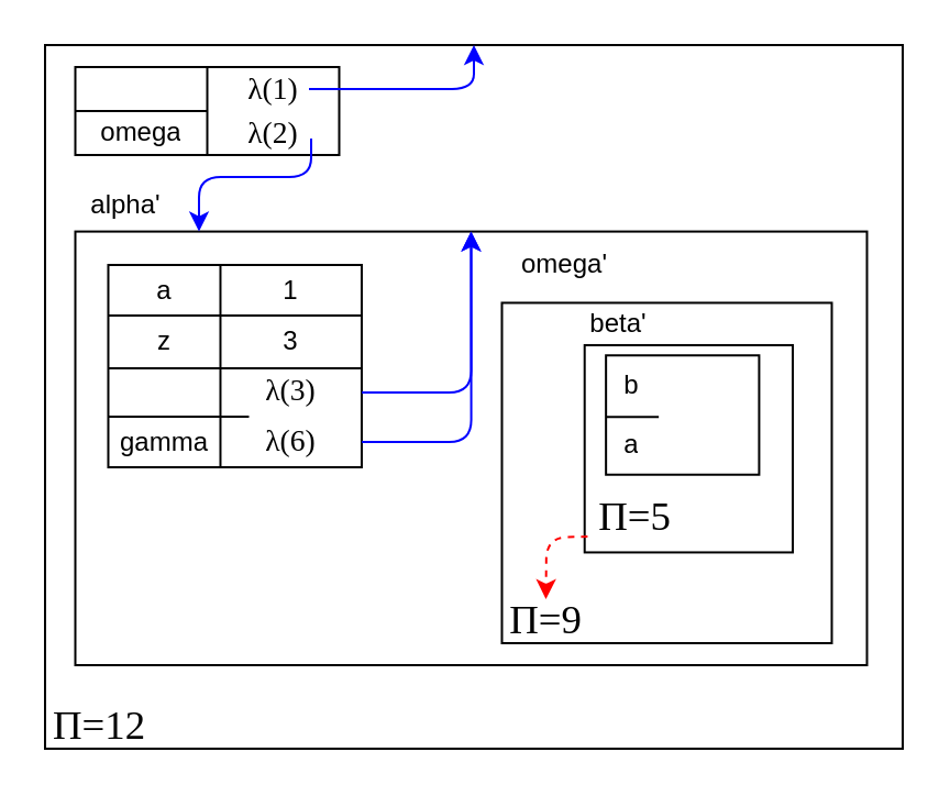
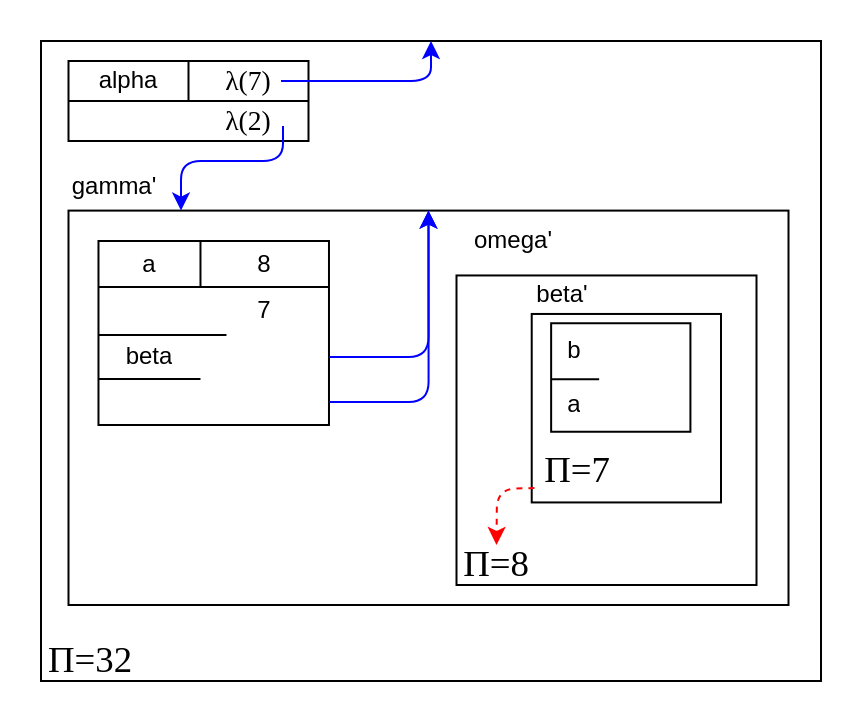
  <mxCell id="0" />
  <mxCell id="1" parent="0" />
  <mxCell id="2" value="" style="rounded=0;whiteSpace=wrap;html=1;" vertex="1" parent="1"><mxGeometry x="20" y="20" width="390" height="320" as="geometry" /></mxCell>
  <mxCell id="3" value="" style="group" vertex="1" connectable="0" parent="1"><mxGeometry x="33.75" y="82" width="376.25" height="228" as="geometry" /></mxCell>
  <mxCell id="4" value="" style="rounded=0;whiteSpace=wrap;html=1;" vertex="1" parent="3"><mxGeometry y="22.8" width="360" height="197.2" as="geometry" /></mxCell>
- <mxCell id="5" value="alpha'" style="text;html=1;strokeColor=none;fillColor=none;align=center;verticalAlign=middle;whiteSpace=wrap;rounded=0;" vertex="1" parent="3"><mxGeometry x="0.229" width="45.655" height="21.714" as="geometry" /></mxCell>
+ <mxCell id="5" value="gamma'" style="text;html=1;strokeColor=none;fillColor=none;align=center;verticalAlign=middle;whiteSpace=wrap;rounded=0;" vertex="1" parent="3"><mxGeometry x="0.229" width="45.655" height="21.714" as="geometry" /></mxCell>
  <mxCell id="6" value="" style="shape=table;html=1;whiteSpace=wrap;startSize=0;container=1;collapsible=0;childLayout=tableLayout;" vertex="1" parent="3"><mxGeometry x="14.99" y="38.003" width="115.25" height="91.993" as="geometry" /></mxCell>
  <mxCell id="7" value="" style="shape=partialRectangle;html=1;whiteSpace=wrap;collapsible=0;dropTarget=0;pointerEvents=0;fillColor=none;top=0;left=0;bottom=0;right=0;points=[[0,0.5],[1,0.5]];portConstraint=eastwest;" vertex="1" parent="6"><mxGeometry width="115.25" height="23" as="geometry" /></mxCell>
  <mxCell id="8" value="&lt;span&gt;a&lt;/span&gt;" style="shape=partialRectangle;html=1;whiteSpace=wrap;connectable=0;overflow=hidden;fillColor=none;top=0;left=0;bottom=0;right=0;" vertex="1" parent="7"><mxGeometry width="51" height="23" as="geometry" /></mxCell>
- <mxCell id="9" value="1" style="shape=partialRectangle;html=1;whiteSpace=wrap;connectable=0;overflow=hidden;fillColor=none;top=0;left=0;bottom=0;right=0;" vertex="1" parent="7"><mxGeometry x="51" width="64" height="23" as="geometry" /></mxCell>
+ <mxCell id="9" value="8" style="shape=partialRectangle;html=1;whiteSpace=wrap;connectable=0;overflow=hidden;fillColor=none;top=0;left=0;bottom=0;right=0;" vertex="1" parent="7"><mxGeometry x="51" width="64" height="23" as="geometry" /></mxCell>
  <mxCell id="10" value="" style="shape=partialRectangle;html=1;whiteSpace=wrap;collapsible=0;dropTarget=0;pointerEvents=0;fillColor=none;top=0;left=0;bottom=0;right=0;points=[[0,0.5],[1,0.5]];portConstraint=eastwest;" vertex="1" parent="6"><mxGeometry y="23" width="115.25" height="24" as="geometry" /></mxCell>
- <mxCell id="11" value="&lt;span&gt;z&lt;/span&gt;" style="shape=partialRectangle;html=1;whiteSpace=wrap;connectable=0;overflow=hidden;fillColor=none;top=0;left=0;bottom=0;right=0;" vertex="1" parent="10"><mxGeometry width="51" height="24" as="geometry" /></mxCell>
- <mxCell id="12" value="&lt;span&gt;3&lt;/span&gt;" style="shape=partialRectangle;html=1;whiteSpace=wrap;connectable=0;overflow=hidden;fillColor=none;top=0;left=0;bottom=0;right=0;" vertex="1" parent="10"><mxGeometry x="51" width="64" height="24" as="geometry" /></mxCell>
+ <mxCell id="12" value="&lt;span&gt;7&lt;/span&gt;" style="shape=partialRectangle;html=1;whiteSpace=wrap;connectable=0;overflow=hidden;fillColor=none;top=0;left=0;bottom=0;right=0;" vertex="1" parent="10"><mxGeometry x="51" width="64" height="24" as="geometry" /></mxCell>
  <mxCell id="13" value="" style="shape=partialRectangle;html=1;whiteSpace=wrap;collapsible=0;dropTarget=0;pointerEvents=0;fillColor=none;top=0;left=0;bottom=0;right=0;points=[[0,0.5],[1,0.5]];portConstraint=eastwest;" vertex="1" parent="6"><mxGeometry y="47" width="115.25" height="22" as="geometry" /></mxCell>
- <mxCell id="15" value="&lt;span style=&quot;font-family: &amp;#34;katex_math&amp;#34; , &amp;#34;times new roman&amp;#34; , &amp;#34;times&amp;#34; , serif ; font-size: 13.8px&quot;&gt;λ(3)&lt;/span&gt;" style="shape=partialRectangle;html=1;whiteSpace=wrap;connectable=0;overflow=hidden;fillColor=none;top=0;left=0;bottom=0;right=0;" vertex="1" parent="13"><mxGeometry x="51" width="64" height="22" as="geometry" /></mxCell>
+ <mxCell id="14" value="&lt;span&gt;beta&lt;/span&gt;" style="shape=partialRectangle;html=1;whiteSpace=wrap;connectable=0;overflow=hidden;fillColor=none;top=0;left=0;bottom=0;right=0;" vertex="1" parent="13"><mxGeometry width="51" height="22" as="geometry" /></mxCell>
  <mxCell id="16" value="" style="shape=partialRectangle;html=1;whiteSpace=wrap;collapsible=0;dropTarget=0;pointerEvents=0;fillColor=none;top=0;left=0;bottom=0;right=0;points=[[0,0.5],[1,0.5]];portConstraint=eastwest;" vertex="1" parent="6"><mxGeometry y="69" width="115.25" height="23" as="geometry" /></mxCell>
- <mxCell id="17" value="gamma" style="shape=partialRectangle;html=1;whiteSpace=wrap;connectable=0;overflow=hidden;fillColor=none;top=0;left=0;bottom=0;right=0;" vertex="1" parent="16"><mxGeometry width="51" height="23" as="geometry" /></mxCell>
- <mxCell id="18" value="&lt;span style=&quot;font-family: &amp;#34;katex_math&amp;#34; , &amp;#34;times new roman&amp;#34; , &amp;#34;times&amp;#34; , serif ; font-size: 13.8px&quot;&gt;λ(6)&lt;/span&gt;" style="shape=partialRectangle;html=1;whiteSpace=wrap;connectable=0;overflow=hidden;fillColor=none;top=0;left=0;bottom=0;right=0;" vertex="1" parent="16"><mxGeometry x="51" width="64" height="23" as="geometry" /></mxCell>
  <mxCell id="19" value="" style="edgeStyle=segmentEdgeStyle;endArrow=classic;html=1;strokeColor=#0000FF;entryX=0.5;entryY=0;entryDx=0;entryDy=0;exitX=1;exitY=0.5;exitDx=0;exitDy=0;" edge="1" parent="3" source="13" target="4"><mxGeometry width="50" height="50" relative="1" as="geometry"><mxPoint x="162.25" y="119.429" as="sourcePoint" /><mxPoint x="162.25" y="67.314" as="targetPoint" /></mxGeometry></mxCell>
  <mxCell id="20" value="" style="edgeStyle=segmentEdgeStyle;endArrow=classic;html=1;strokeColor=#0000FF;entryX=0.5;entryY=0;entryDx=0;entryDy=0;exitX=1;exitY=0.5;exitDx=0;exitDy=0;" edge="1" parent="3" source="16" target="4"><mxGeometry width="50" height="50" relative="1" as="geometry"><mxPoint x="162.25" y="143.314" as="sourcePoint" /><mxPoint x="192.25" y="59.714" as="targetPoint" /></mxGeometry></mxCell>
  <mxCell id="21" value="" style="endArrow=classic;html=1;dashed=1;strokeColor=#FF0000;exitX=0;exitY=0.5;exitDx=0;exitDy=0;" edge="1" parent="3" source="32" target="33"><mxGeometry width="50" height="50" relative="1" as="geometry"><mxPoint x="199.25" y="164" as="sourcePoint" /><mxPoint x="-23.75" y="104.941" as="targetPoint" /></mxGeometry></mxCell>
  <mxCell id="22" value="" style="rounded=0;whiteSpace=wrap;html=1;" vertex="1" parent="3"><mxGeometry x="194" y="55.23" width="150" height="154.77" as="geometry" /></mxCell>
  <mxCell id="23" value="omega'" style="text;html=1;strokeColor=none;fillColor=none;align=center;verticalAlign=middle;whiteSpace=wrap;rounded=0;" vertex="1" parent="3"><mxGeometry x="197.75" y="27.006" width="48.75" height="21.714" as="geometry" /></mxCell>
  <mxCell id="24" value="" style="group" vertex="1" connectable="0" parent="3"><mxGeometry x="226.25" y="48.716" width="150" height="147.657" as="geometry" /></mxCell>
  <mxCell id="25" value="" style="rounded=0;whiteSpace=wrap;html=1;" vertex="1" parent="24"><mxGeometry x="5.36" y="25.76" width="94.64" height="94.24" as="geometry" /></mxCell>
  <mxCell id="26" value="beta'" style="text;html=1;strokeColor=none;fillColor=none;align=center;verticalAlign=middle;whiteSpace=wrap;rounded=0;" vertex="1" parent="24"><mxGeometry x="6.696" width="27.857" height="32.813" as="geometry" /></mxCell>
  <mxCell id="27" value="" style="shape=table;html=1;whiteSpace=wrap;startSize=0;container=1;collapsible=0;childLayout=tableLayout;" vertex="1" parent="24"><mxGeometry x="15.07" y="30.4" width="69.64" height="54.286" as="geometry" /></mxCell>
  <mxCell id="28" value="" style="shape=partialRectangle;html=1;whiteSpace=wrap;collapsible=0;dropTarget=0;pointerEvents=0;fillColor=none;top=0;left=0;bottom=0;right=0;points=[[0,0.5],[1,0.5]];portConstraint=eastwest;" vertex="1" parent="27"><mxGeometry width="69.64" height="28" as="geometry" /></mxCell>
  <mxCell id="29" value="b" style="shape=partialRectangle;html=1;whiteSpace=wrap;connectable=0;overflow=hidden;fillColor=none;top=0;left=0;bottom=0;right=0;" vertex="1" parent="28"><mxGeometry width="24" height="28" as="geometry" /></mxCell>
  <mxCell id="30" value="" style="shape=partialRectangle;html=1;whiteSpace=wrap;collapsible=0;dropTarget=0;pointerEvents=0;fillColor=none;top=0;left=0;bottom=0;right=0;points=[[0,0.5],[1,0.5]];portConstraint=eastwest;" vertex="1" parent="27"><mxGeometry y="28" width="69.64" height="26" as="geometry" /></mxCell>
  <mxCell id="31" value="a" style="shape=partialRectangle;html=1;whiteSpace=wrap;connectable=0;overflow=hidden;fillColor=none;top=0;left=0;bottom=0;right=0;" vertex="1" parent="30"><mxGeometry width="24" height="26" as="geometry" /></mxCell>
- <mxCell id="32" value="&lt;span style=&quot;font-family: &amp;#34;katex_main&amp;#34; , &amp;#34;times new roman&amp;#34; , &amp;#34;times&amp;#34; , serif ; font-size: 18.4px&quot;&gt;Π=5&lt;/span&gt;" style="text;html=1;strokeColor=none;fillColor=none;align=center;verticalAlign=middle;whiteSpace=wrap;rounded=0;" vertex="1" parent="24"><mxGeometry x="6.697" y="88.188" width="42.857" height="32.813" as="geometry" /></mxCell>
- <mxCell id="33" value="&lt;span style=&quot;font-family: &amp;#34;katex_main&amp;#34; , &amp;#34;times new roman&amp;#34; , &amp;#34;times&amp;#34; , serif ; font-size: 18.4px&quot;&gt;Π=9&lt;/span&gt;" style="text;html=1;strokeColor=none;fillColor=none;align=center;verticalAlign=middle;whiteSpace=wrap;rounded=0;" vertex="1" parent="3"><mxGeometry x="194" y="190" width="40" height="20" as="geometry" /></mxCell>
+ <mxCell id="32" value="&lt;span style=&quot;font-family: &amp;#34;katex_main&amp;#34; , &amp;#34;times new roman&amp;#34; , &amp;#34;times&amp;#34; , serif ; font-size: 18.4px&quot;&gt;Π=7&lt;/span&gt;" style="text;html=1;strokeColor=none;fillColor=none;align=center;verticalAlign=middle;whiteSpace=wrap;rounded=0;" vertex="1" parent="24"><mxGeometry x="6.697" y="88.188" width="42.857" height="32.813" as="geometry" /></mxCell>
+ <mxCell id="33" value="&lt;span style=&quot;font-family: &amp;#34;katex_main&amp;#34; , &amp;#34;times new roman&amp;#34; , &amp;#34;times&amp;#34; , serif ; font-size: 18.4px&quot;&gt;Π=8&lt;/span&gt;" style="text;html=1;strokeColor=none;fillColor=none;align=center;verticalAlign=middle;whiteSpace=wrap;rounded=0;" vertex="1" parent="3"><mxGeometry x="194" y="190" width="40" height="20" as="geometry" /></mxCell>
  <mxCell id="34" value="" style="endArrow=classic;html=1;dashed=1;entryX=0.5;entryY=0;entryDx=0;entryDy=0;strokeColor=#FF0000;exitX=0;exitY=0.75;exitDx=0;exitDy=0;" edge="1" parent="3" source="32" target="33"><mxGeometry width="50" height="50" relative="1" as="geometry"><mxPoint x="204" y="210" as="sourcePoint" /><mxPoint x="11.25" y="248" as="targetPoint" /><Array as="points"><mxPoint x="214.25" y="162" /></Array></mxGeometry></mxCell>
- <mxCell id="35" value="&lt;span style=&quot;font-family: &amp;#34;katex_main&amp;#34; , &amp;#34;times new roman&amp;#34; , &amp;#34;times&amp;#34; , serif ; font-size: 18.4px&quot;&gt;Π=12&lt;/span&gt;" style="text;html=1;strokeColor=none;fillColor=none;align=center;verticalAlign=middle;whiteSpace=wrap;rounded=0;" vertex="1" parent="1"><mxGeometry x="25" y="320" width="40" height="20" as="geometry" /></mxCell>
+ <mxCell id="35" value="&lt;span style=&quot;font-family: &amp;#34;katex_main&amp;#34; , &amp;#34;times new roman&amp;#34; , &amp;#34;times&amp;#34; , serif ; font-size: 18.4px&quot;&gt;Π=32&lt;/span&gt;" style="text;html=1;strokeColor=none;fillColor=none;align=center;verticalAlign=middle;whiteSpace=wrap;rounded=0;" vertex="1" parent="1"><mxGeometry x="25" y="320" width="40" height="20" as="geometry" /></mxCell>
  <mxCell id="36" value="" style="shape=table;html=1;whiteSpace=wrap;startSize=0;container=1;collapsible=0;childLayout=tableLayout;" vertex="1" parent="1"><mxGeometry x="33.75" y="30" width="120" height="40" as="geometry" /></mxCell>
  <mxCell id="37" value="" style="shape=partialRectangle;html=1;whiteSpace=wrap;collapsible=0;dropTarget=0;pointerEvents=0;fillColor=none;top=0;left=0;bottom=0;right=0;points=[[0,0.5],[1,0.5]];portConstraint=eastwest;" vertex="1" parent="36"><mxGeometry width="120" height="20" as="geometry" /></mxCell>
- <mxCell id="39" value="&lt;span style=&quot;font-family: &amp;#34;katex_math&amp;#34; , &amp;#34;times new roman&amp;#34; , &amp;#34;times&amp;#34; , serif ; font-size: 13.8px&quot;&gt;λ(1)&lt;/span&gt;" style="shape=partialRectangle;html=1;whiteSpace=wrap;connectable=0;overflow=hidden;fillColor=none;top=0;left=0;bottom=0;right=0;" vertex="1" parent="37"><mxGeometry x="60" width="60" height="20" as="geometry" /></mxCell>
+ <mxCell id="38" value="alpha" style="shape=partialRectangle;html=1;whiteSpace=wrap;connectable=0;overflow=hidden;fillColor=none;top=0;left=0;bottom=0;right=0;" vertex="1" parent="37"><mxGeometry width="60" height="20" as="geometry" /></mxCell>
+ <mxCell id="39" value="&lt;span style=&quot;font-family: &amp;#34;katex_math&amp;#34; , &amp;#34;times new roman&amp;#34; , &amp;#34;times&amp;#34; , serif ; font-size: 13.8px&quot;&gt;λ(7)&lt;/span&gt;" style="shape=partialRectangle;html=1;whiteSpace=wrap;connectable=0;overflow=hidden;fillColor=none;top=0;left=0;bottom=0;right=0;" vertex="1" parent="37"><mxGeometry x="60" width="60" height="20" as="geometry" /></mxCell>
  <mxCell id="40" value="" style="shape=partialRectangle;html=1;whiteSpace=wrap;collapsible=0;dropTarget=0;pointerEvents=0;fillColor=none;top=0;left=0;bottom=0;right=0;points=[[0,0.5],[1,0.5]];portConstraint=eastwest;" vertex="1" parent="36"><mxGeometry y="20" width="120" height="20" as="geometry" /></mxCell>
- <mxCell id="41" value="omega" style="shape=partialRectangle;html=1;whiteSpace=wrap;connectable=0;overflow=hidden;fillColor=none;top=0;left=0;bottom=0;right=0;" vertex="1" parent="40"><mxGeometry width="60" height="20" as="geometry" /></mxCell>
  <mxCell id="42" value="&lt;span style=&quot;font-family: &amp;#34;katex_math&amp;#34; , &amp;#34;times new roman&amp;#34; , &amp;#34;times&amp;#34; , serif ; font-size: 13.8px&quot;&gt;λ(2)&lt;/span&gt;" style="shape=partialRectangle;html=1;whiteSpace=wrap;connectable=0;overflow=hidden;fillColor=none;top=0;left=0;bottom=0;right=0;" vertex="1" parent="40"><mxGeometry x="60" width="60" height="20" as="geometry" /></mxCell>
  <mxCell id="43" value="" style="edgeStyle=segmentEdgeStyle;endArrow=classic;html=1;strokeColor=#0000FF;entryX=0.5;entryY=0;entryDx=0;entryDy=0;" edge="1" parent="1" target="2"><mxGeometry width="50" height="50" relative="1" as="geometry"><mxPoint x="140" y="40" as="sourcePoint" /><mxPoint x="170" y="20" as="targetPoint" /><Array as="points"><mxPoint x="215" y="40" /></Array></mxGeometry></mxCell>
  <mxCell id="44" value="" style="edgeStyle=segmentEdgeStyle;endArrow=classic;html=1;strokeColor=#0000FF;" edge="1" parent="1" target="4"><mxGeometry width="50" height="50" relative="1" as="geometry"><mxPoint x="141" y="62.5" as="sourcePoint" /><mxPoint x="160" y="37.5" as="targetPoint" /><Array as="points"><mxPoint x="141" y="80" /><mxPoint x="90" y="80" /></Array></mxGeometry></mxCell>
